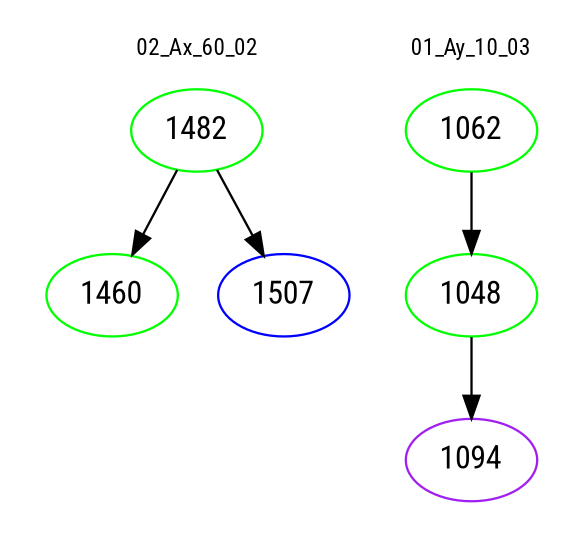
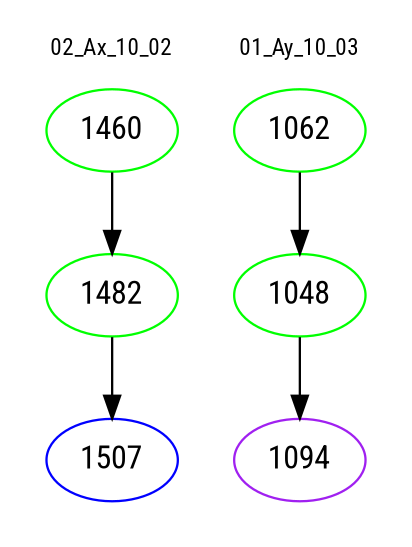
  digraph {
    fontname="Roboto Condensed"
    node [color=green fontname="Roboto Condensed"]
    edge [color=black fontname="Roboto Condensed"]
    n1 [label=1482]
    n2 [label=1460]
    n3 [color=blue label=1507]
    n4 [label=1062]
    n5 [label=1048]
    n6 [color=purple label=1094]
    subgraph cluster_1 {
      color=white
      fontsize=10
-     label="02_Ax_60_02"
+     label="02_Ax_10_02"
      n1
      n2
      n3
    }
    subgraph cluster_2 {
      color=white
      fontsize=10
      label="01_Ay_10_03"
      n4
      n5
      n6
    }
-   n1 -> n2
+   n2 -> n1
    n1 -> n3
    n4 -> n5
    n5 -> n6
  }
